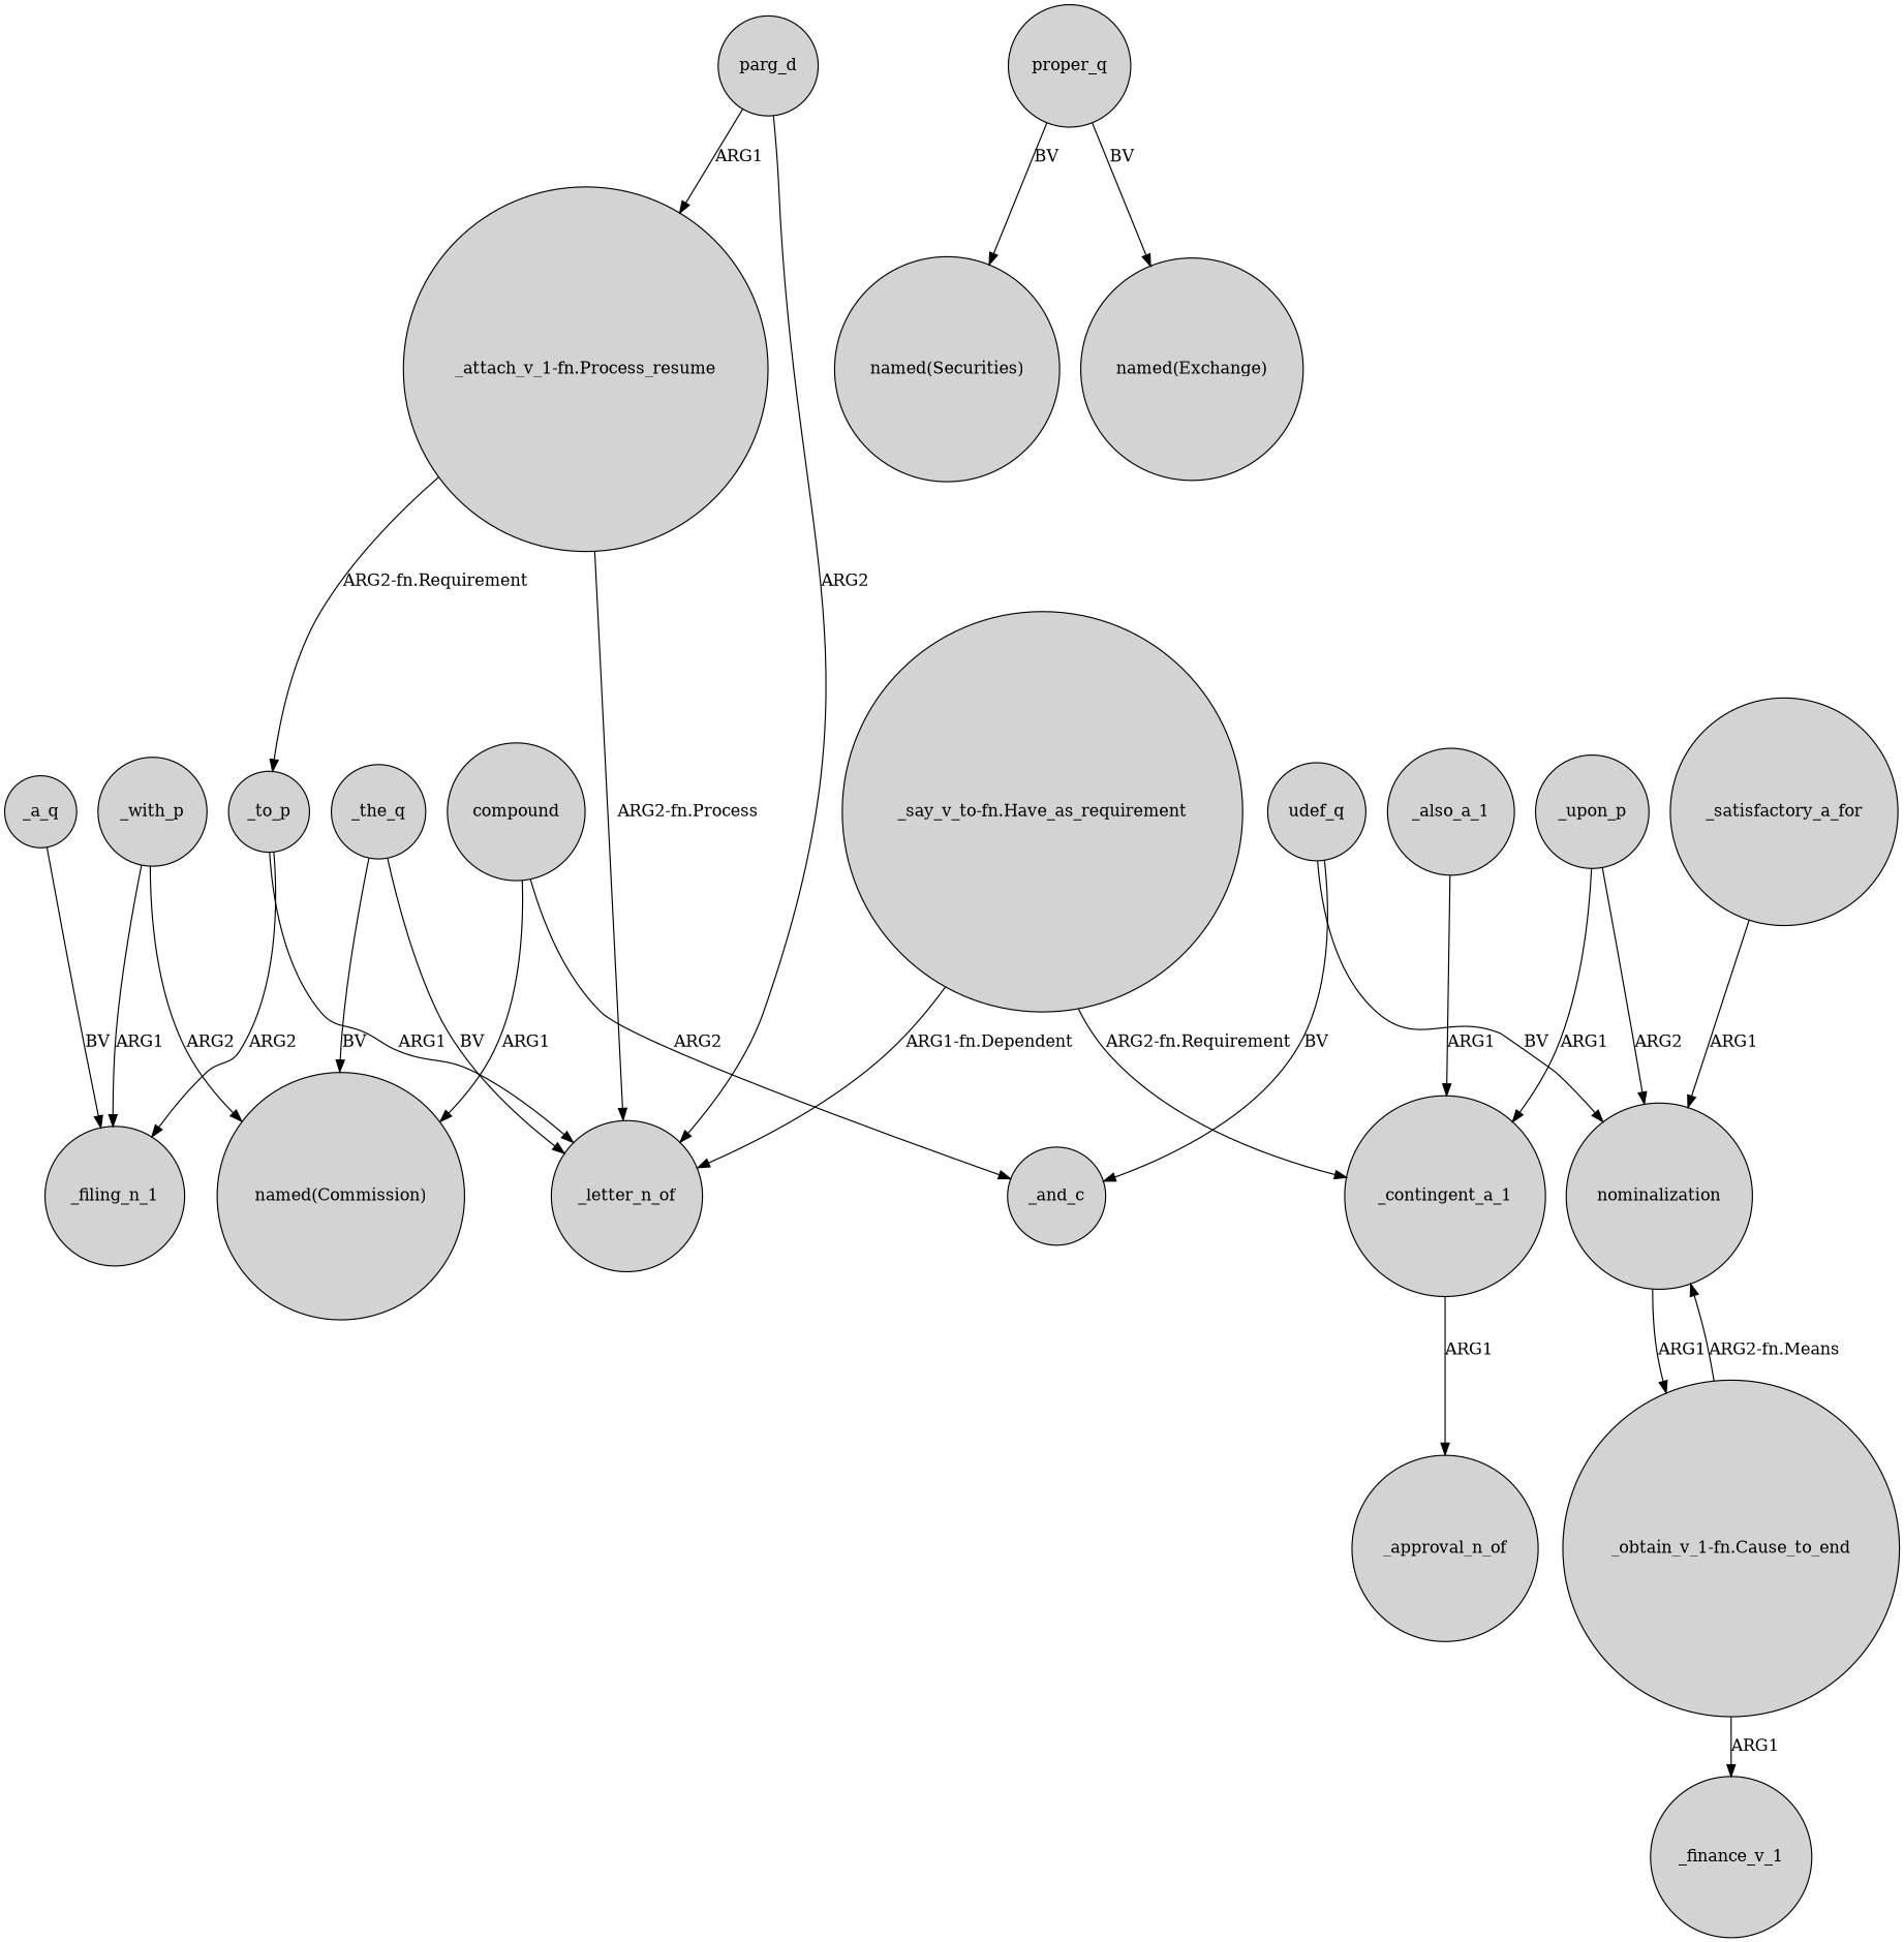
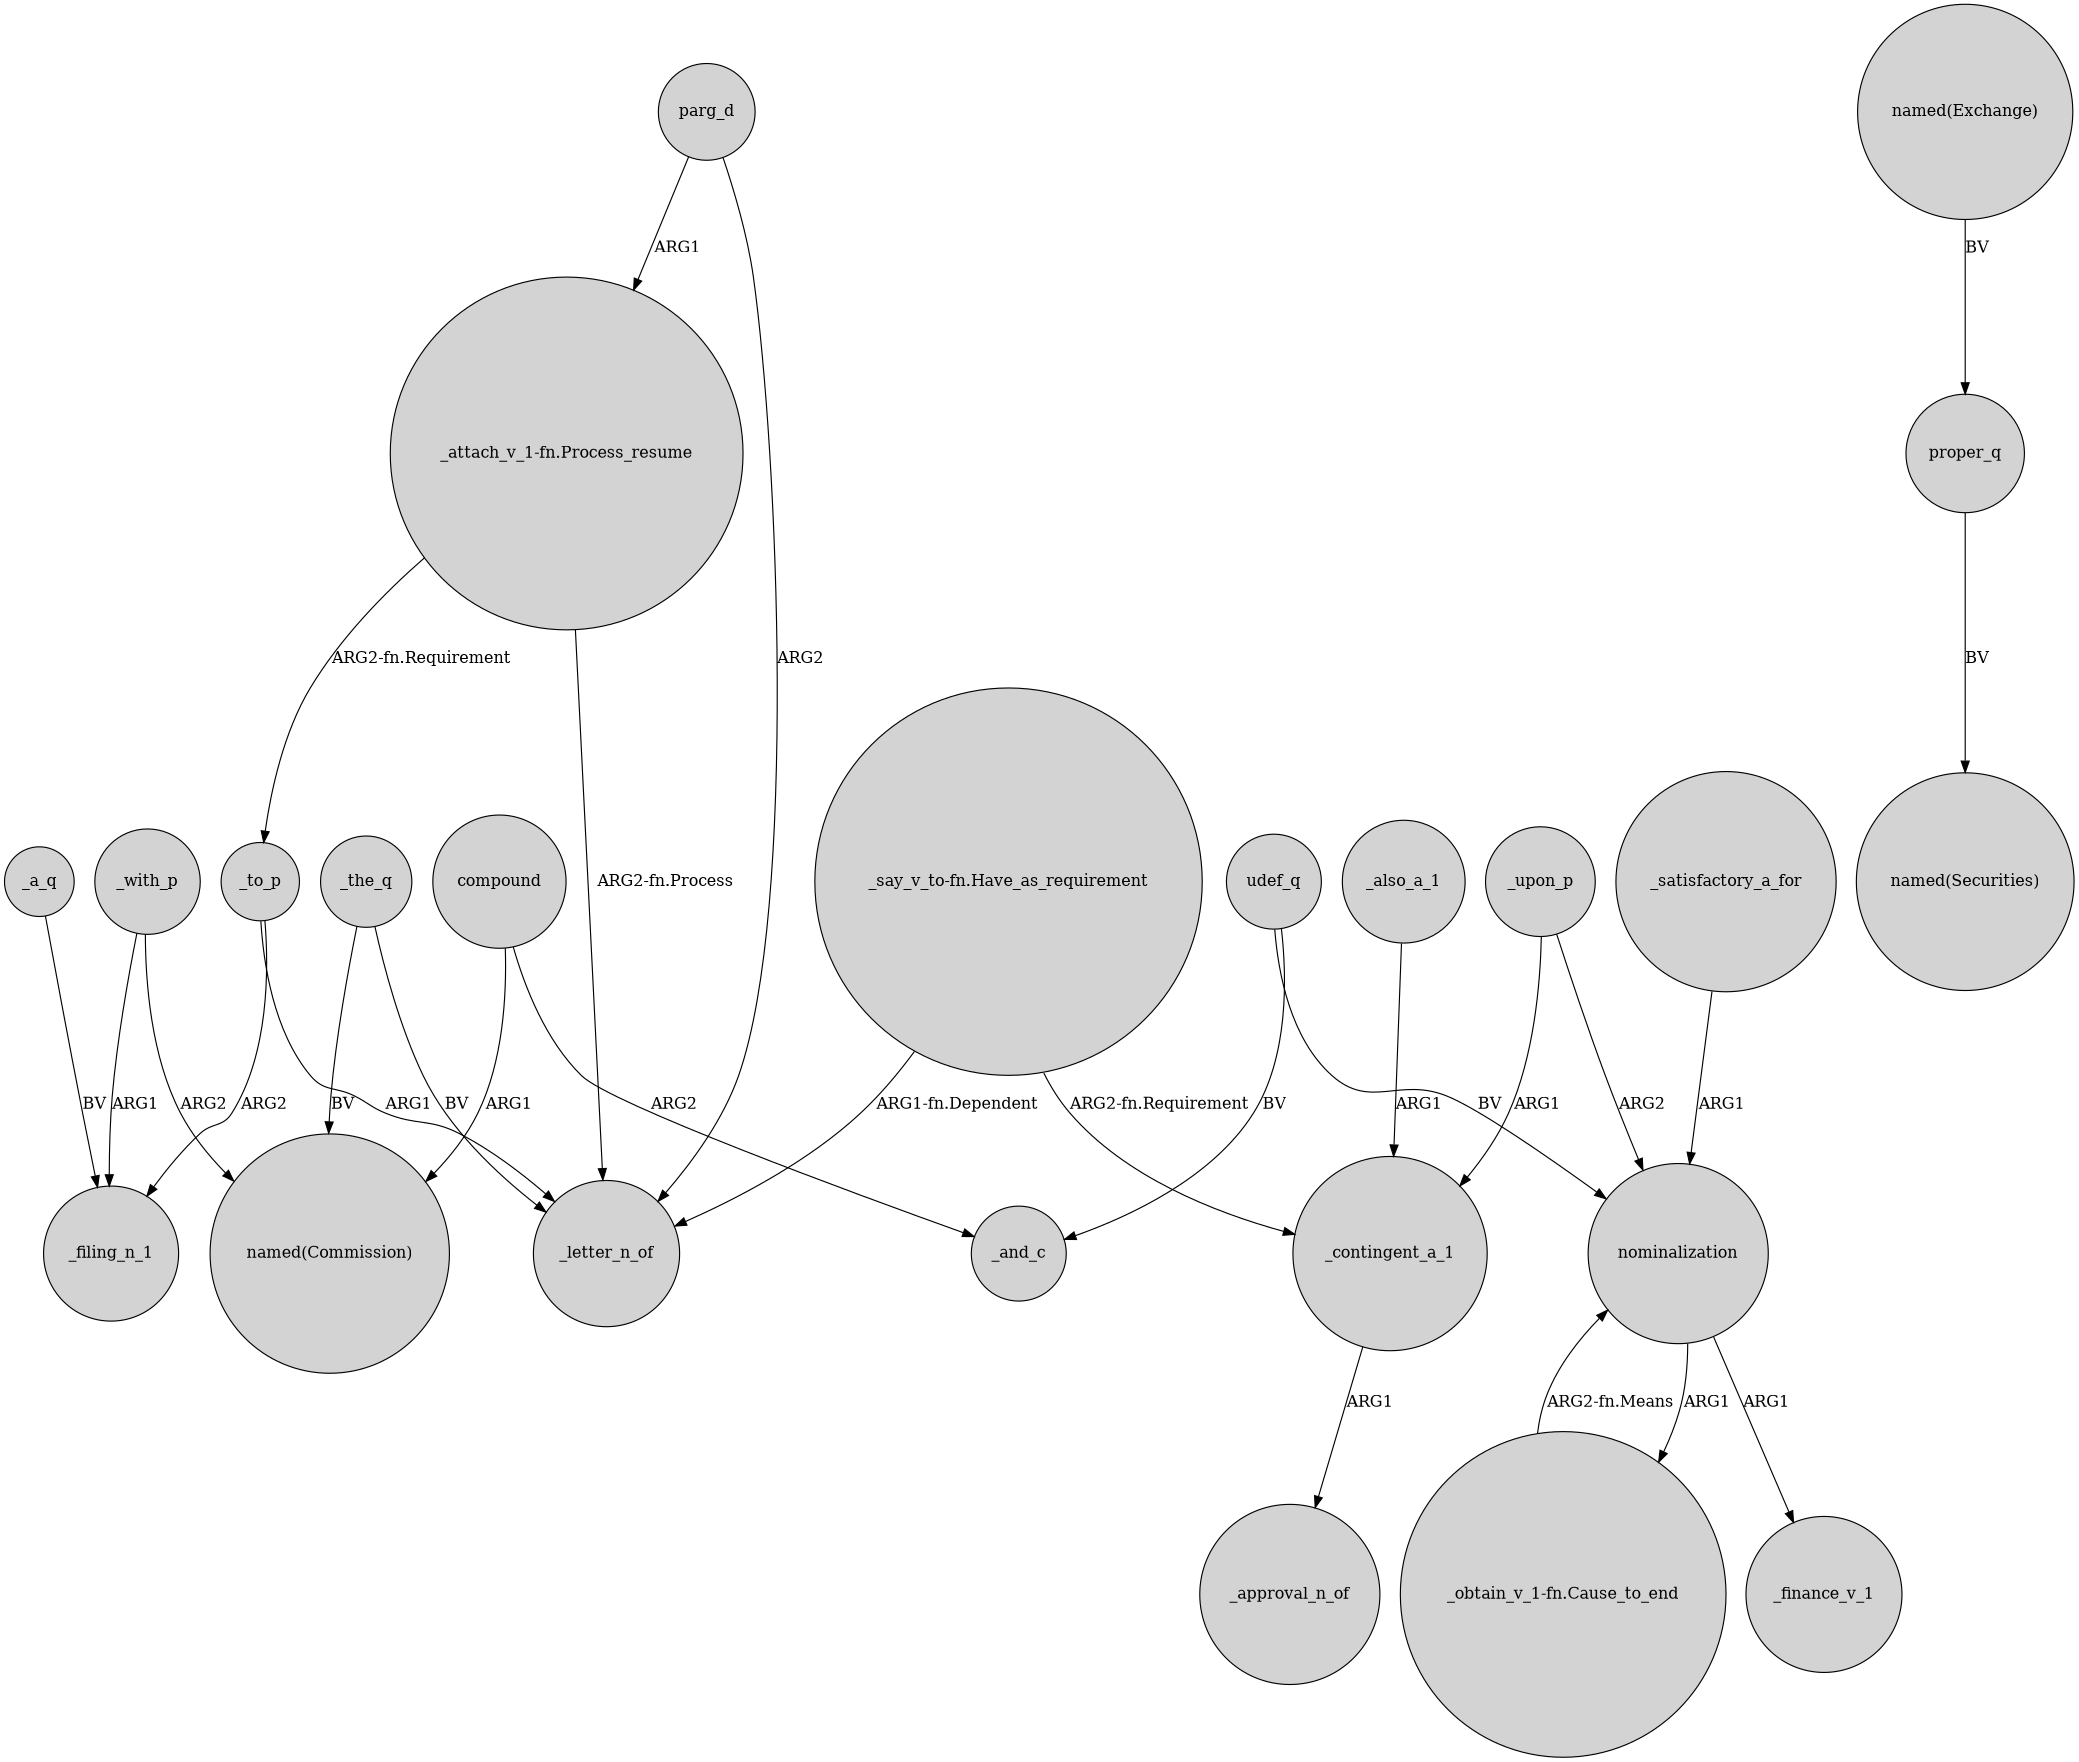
  digraph {
    node [shape=circle style=filled]
    compound
    "named(Commission)"
    _and_c
    proper_q
    "named(Securities)"
    "named(Exchange)"
    nominalization
    _finance_v_1
    "_obtain_v_1-fn.Cause_to_end"
    _also_a_1
    _contingent_a_1
    _approval_n_of
    udef_q
    "_attach_v_1-fn.Process_resume"
    _letter_n_of
    _to_p
    _filing_n_1
    _upon_p
    _a_q
    _the_q
    "_say_v_to-fn.Have_as_requirement"
    _with_p
    parg_d
    _satisfactory_a_for
    compound -> "named(Commission)" [label=ARG1]
    compound -> _and_c [label=ARG2]
    proper_q -> "named(Securities)" [label=BV]
-   proper_q -> "named(Exchange)" [label=BV]
-   "_obtain_v_1-fn.Cause_to_end" -> _finance_v_1 [label=ARG1]
+   "named(Exchange)" -> proper_q [label=BV]
+   nominalization -> _finance_v_1 [label=ARG1]
    nominalization -> "_obtain_v_1-fn.Cause_to_end" [label=ARG1]
    "_obtain_v_1-fn.Cause_to_end" -> nominalization [label="ARG2-fn.Means"]
    _also_a_1 -> _contingent_a_1 [label=ARG1]
    _contingent_a_1 -> _approval_n_of [label=ARG1]
    udef_q -> _and_c [label=BV]
    udef_q -> nominalization [label=BV]
    "_attach_v_1-fn.Process_resume" -> _letter_n_of [label="ARG2-fn.Process"]
    "_attach_v_1-fn.Process_resume" -> _to_p [label="ARG2-fn.Requirement"]
    _to_p -> _letter_n_of [label=ARG1]
    _to_p -> _filing_n_1 [label=ARG2]
    _upon_p -> nominalization [label=ARG2]
    _upon_p -> _contingent_a_1 [label=ARG1]
    _a_q -> _filing_n_1 [label=BV]
    _the_q -> "named(Commission)" [label=BV]
    _the_q -> _letter_n_of [label=BV]
    "_say_v_to-fn.Have_as_requirement" -> _contingent_a_1 [label="ARG2-fn.Requirement"]
    "_say_v_to-fn.Have_as_requirement" -> _letter_n_of [label="ARG1-fn.Dependent"]
    _with_p -> "named(Commission)" [label=ARG2]
    _with_p -> _filing_n_1 [label=ARG1]
    parg_d -> "_attach_v_1-fn.Process_resume" [label=ARG1]
    parg_d -> _letter_n_of [label=ARG2]
    _satisfactory_a_for -> nominalization [label=ARG1]
  }
